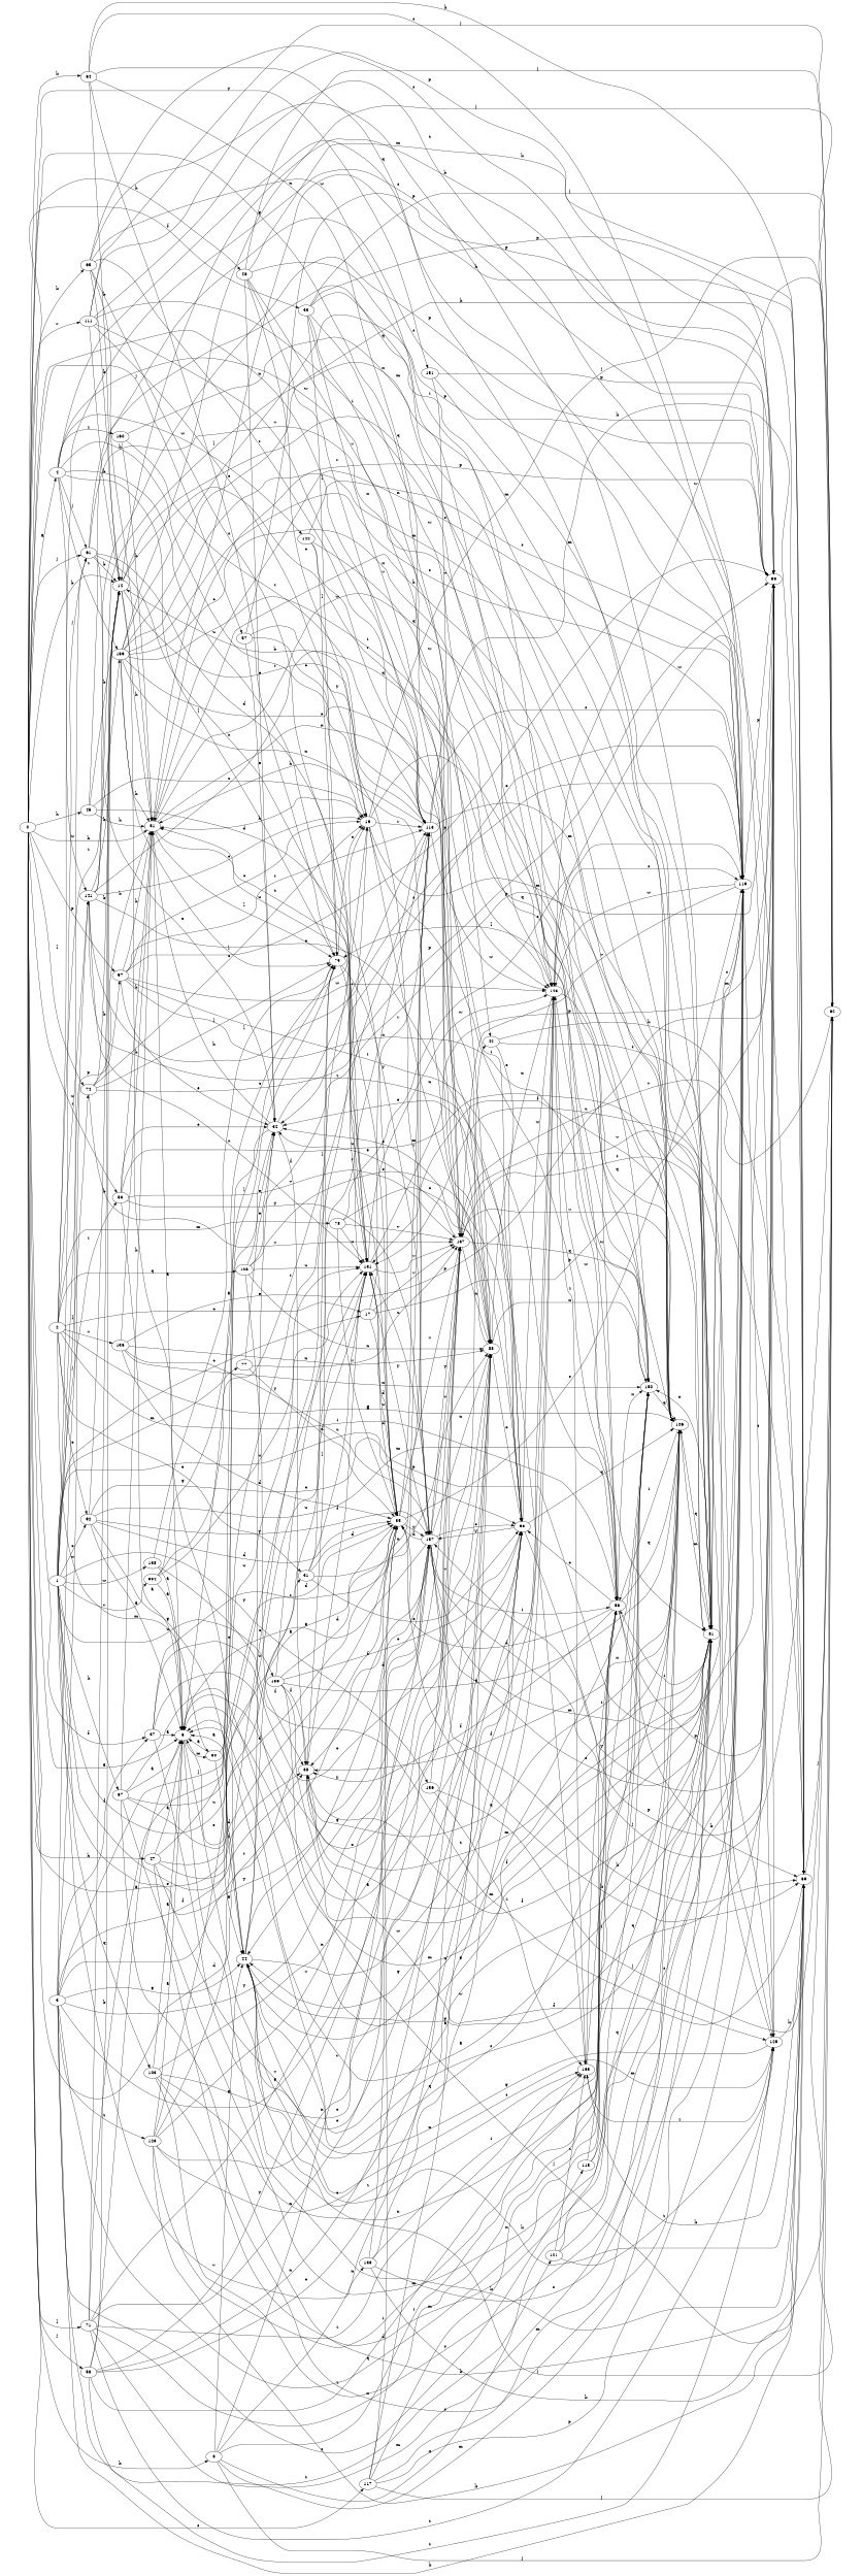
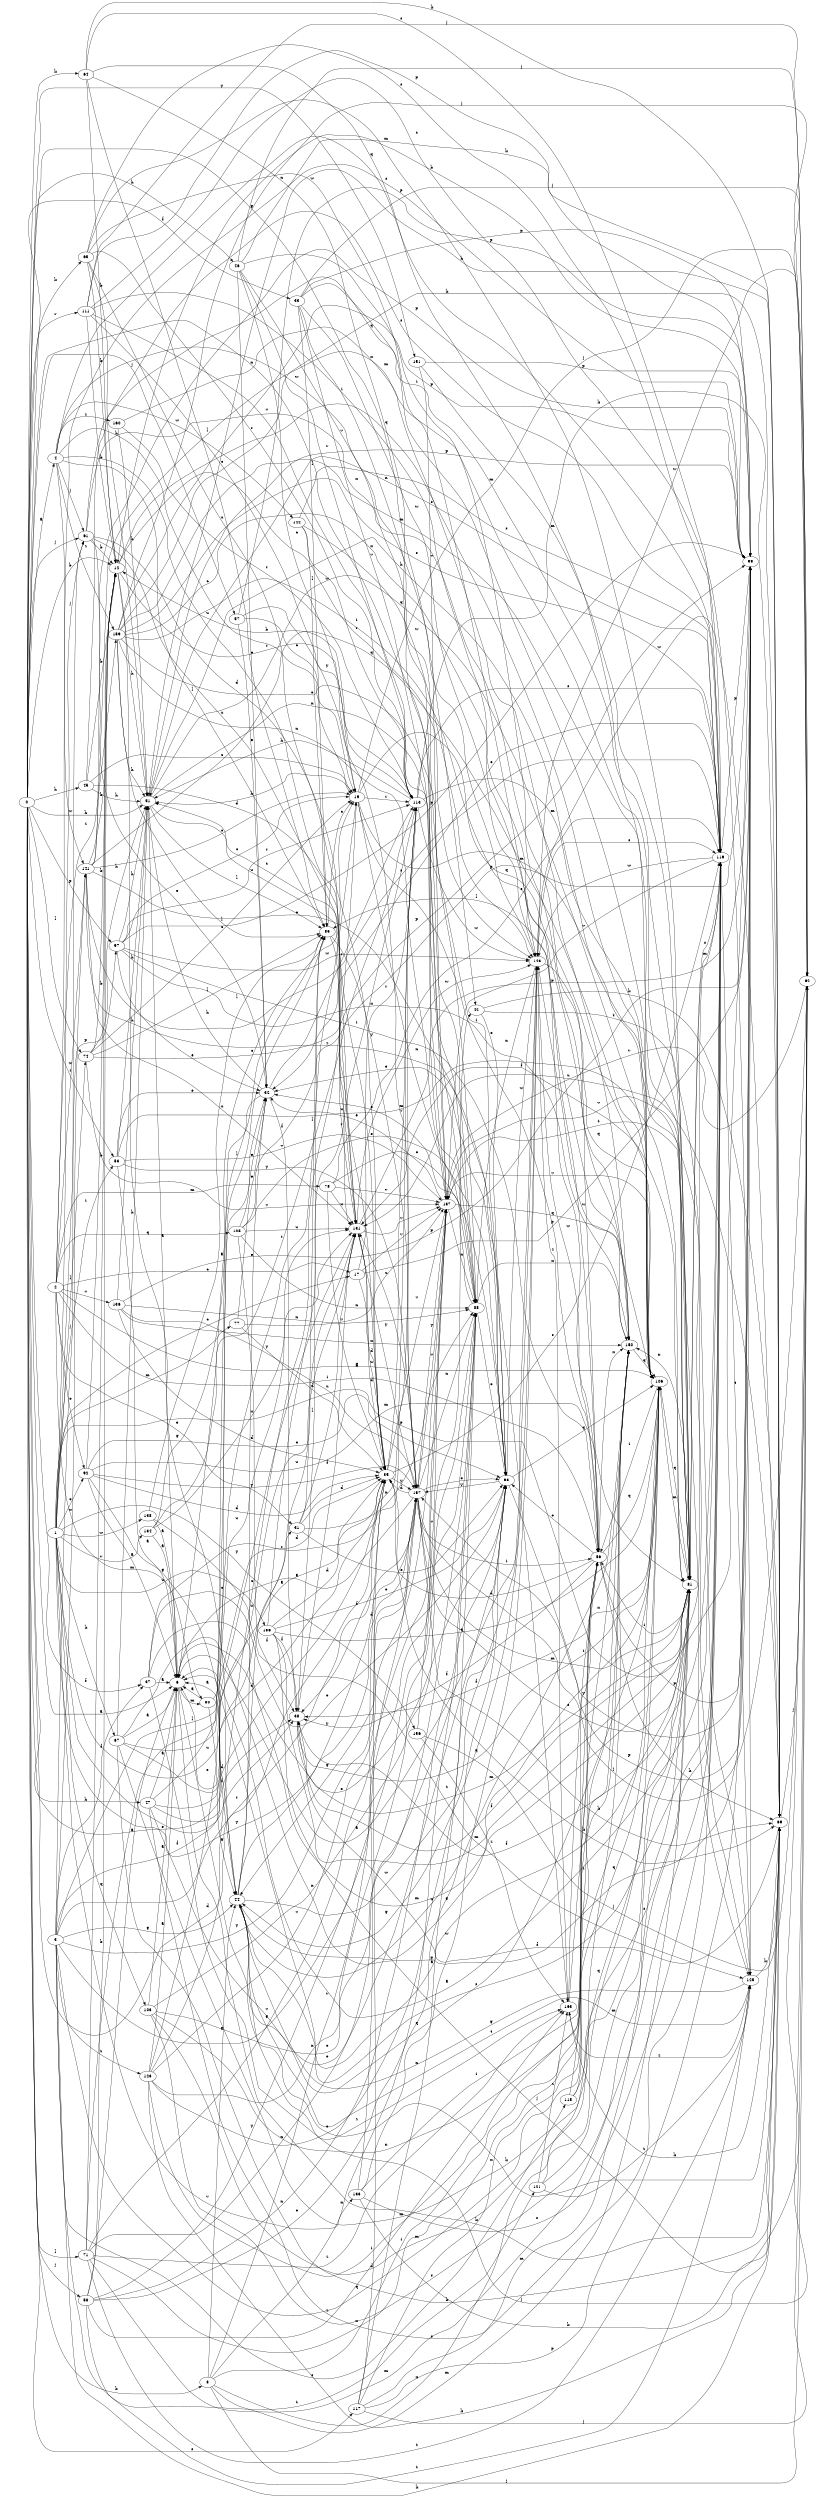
  strict digraph {
    rankdir=LR
    0
    4
    6
    8
    12
    n6 [label=35]
    31
    33
    37
    42
    45
    46
    47
    51
    53
    57
    58
    61
    64
    65
    71
    74
    88
    97
    111
    117
    151
    131
    141
    159
-   75
+   75 [label=85]
    19
    119
    142
    143
    160
    80
    106
    69
    93
    56
    44
    62
    81
    137
    150
    113
    157
    99
    163
    125
    32
    38
    1
    17
    67
    77
    92
    103
    n60 [label=186]
    133
-   134 [label=934]
+   134
    138
    156
    2
    78
    105
    136
    3
    118
    121
    123
    0 -> 4 [label=a]
    0 -> 6 [label=a]
    0 -> 8 [label=b]
    0 -> 12 [label=b]
    0 -> n6 [label=d]
    0 -> 31 [label=e]
    0 -> 33 [label=f]
    0 -> 37 [label=f]
    0 -> 42 [label=g]
    0 -> 45 [label=h]
    0 -> 46 [label=h]
    0 -> 47 [label=h]
    0 -> 51 [label=h]
    0 -> 53 [label=i]
    0 -> 57 [label=j]
    0 -> 58 [label=j]
    0 -> 61 [label=j]
    0 -> 64 [label=k]
    0 -> 65 [label=k]
    0 -> 71 [label=l]
    0 -> 74 [label=l]
    0 -> 88 [label=n]
    0 -> 97 [label=p]
    0 -> 111 [label=r]
    0 -> 117 [label=s]
    0 -> 151 [label=y]
    4 -> 61 [label=j]
    4 -> 131 [label=u]
    4 -> 141 [label=w]
    4 -> 159 [label=z]
    4 -> 75 [label=l]
    4 -> 19 [label=c]
    4 -> 119 [label=s]
    4 -> 142 [label=w]
    4 -> 143 [label=w]
    4 -> 160 [label=z]
    6 -> 80 [label=m]
    6 -> 106 [label=q]
    6 -> 69 [label=k]
    6 -> 93 [label=o]
    8 -> 88 [label=n]
    8 -> 56 [label=i]
    8 -> 44 [label=g]
    8 -> 62 [label=j]
    8 -> 81 [label=m]
    8 -> 137 [label=v]
    8 -> 150 [label=x]
    12 -> 51 [label=h]
    12 -> 143 [label=w]
    12 -> 106 [label=q]
    12 -> 44 [label=g]
    12 -> 113 [label=r]
    n6 -> 6 [label=a]
    n6 -> 51 [label=t]
    n6 -> 131 [label=u]
    n6 -> 119 [label=s]
    n6 -> 69 [label=k]
    n6 -> 137 [label=v]
    n6 -> 113 [label=r]
    n6 -> 157 [label=y]
    31 -> n6 [label=d]
    31 -> 88 [label=n]
    31 -> 131 [label=u]
    31 -> 75 [label=l]
    31 -> 93 [label=o]
    33 -> 88 [label=n]
    33 -> 75 [label=l]
    33 -> 143 [label=w]
    33 -> 62 [label=j]
    33 -> 81 [label=m]
    33 -> 137 [label=v]
    33 -> 99 [label=p]
    37 -> 6 [label=a]
    37 -> 93 [label=o]
    37 -> 81 [label=m]
    37 -> 113 [label=r]
    37 -> 163 [label=z]
    42 -> 69 [label=k]
    42 -> 93 [label=o]
    42 -> 125 [label=t]
    45 -> 12 [label=b]
    45 -> n6 [label=d]
    45 -> 51 [label=h]
    45 -> 19 [label=c]
    45 -> 119 [label=s]
    46 -> 19 [label=c]
    46 -> 69 [label=k]
    46 -> 56 [label=i]
    46 -> 62 [label=j]
    46 -> 137 [label=v]
    46 -> 113 [label=r]
    46 -> 32 [label=e]
    47 -> 6 [label=a]
    47 -> 131 [label=u]
    47 -> 75 [label=l]
    47 -> 119 [label=s]
    47 -> 93 [label=o]
    47 -> 38 [label=f]
    51 -> 6 [label=a]
    51 -> 88 [label=n]
    51 -> 131 [label=u]
    51 -> 75 [label=l]
    51 -> 119 [label=s]
    51 -> 106 [label=q]
    51 -> 99 [label=p]
    53 -> 6 [label=a]
    53 -> 51 [label=h]
    53 -> 81 [label=m]
    53 -> 137 [label=v]
    53 -> 157 [label=y]
    53 -> 32 [label=e]
    57 -> 19 [label=c]
    57 -> 157 [label=y]
    57 -> 99 [label=p]
    57 -> 32 [label=e]
    58 -> 6 [label=a]
    58 -> 12 [label=b]
    58 -> 88 [label=n]
    58 -> 93 [label=o]
    58 -> 157 [label=y]
    58 -> 163 [label=z]
    58 -> 125 [label=t]
    61 -> 12 [label=b]
    61 -> n6 [label=d]
    61 -> 131 [label=u]
    61 -> 106 [label=q]
    61 -> 150 [label=x]
    61 -> 32 [label=e]
    64 -> 12 [label=b]
    64 -> 88 [label=n]
    64 -> 75 [label=l]
    64 -> 119 [label=s]
    64 -> 106 [label=q]
    64 -> 69 [label=k]
    65 -> 12 [label=b]
    65 -> 51 [label=h]
    65 -> 131 [label=u]
    65 -> 119 [label=s]
    65 -> 143 [label=w]
    65 -> 81 [label=m]
    65 -> 113 [label=r]
    71 -> 12 [label=b]
    71 -> 88 [label=n]
    71 -> 19 [label=c]
    71 -> 81 [label=m]
    71 -> 137 [label=v]
    71 -> 150 [label=x]
    71 -> 163 [label=z]
    71 -> 125 [label=t]
    74 -> 12 [label=b]
    74 -> 51 [label=h]
    74 -> 75 [label=l]
    74 -> 19 [label=c]
    74 -> 137 [label=v]
    74 -> 99 [label=p]
    88 -> 93 [label=o]
    88 -> 150 [label=x]
    88 -> 32 [label=e]
    97 -> 51 [label=h]
    97 -> 19 [label=c]
    97 -> 143 [label=w]
    97 -> 56 [label=i]
    97 -> 150 [label=x]
    97 -> 113 [label=r]
    97 -> 99 [label=p]
    97 -> 32 [label=e]
    111 -> 12 [label=b]
    111 -> 19 [label=c]
    111 -> 56 [label=i]
    111 -> 62 [label=j]
    111 -> 137 [label=v]
    111 -> 99 [label=p]
    111 -> 125 [label=t]
    117 -> n6 [label=d]
    117 -> 88 [label=n]
    117 -> 62 [label=j]
    117 -> 81 [label=m]
    117 -> 150 [label=x]
    117 -> 99 [label=p]
    151 -> 81 [label=m]
    151 -> 137 [label=v]
    151 -> 99 [label=p]
    131 -> n6 [label=d]
    131 -> 143 [label=w]
    131 -> 137 [label=v]
    131 -> 157 [label=y]
    131 -> 99 [label=p]
    131 -> 38 [label=f]
    141 -> 12 [label=b]
    141 -> 131 [label=u]
    141 -> 19 [label=c]
    141 -> 119 [label=s]
    141 -> 106 [label=q]
    141 -> 93 [label=o]
    141 -> 81 [label=m]
    141 -> 99 [label=p]
    141 -> 163 [label=z]
    159 -> 51 [label=h]
    159 -> 88 [label=n]
    159 -> 75 [label=l]
    159 -> 119 [label=s]
    159 -> 69 [label=k]
    159 -> 93 [label=o]
    159 -> 56 [label=i]
    159 -> 62 [label=j]
    159 -> 81 [label=m]
    159 -> 150 [label=x]
    159 -> 99 [label=p]
    75 -> 131 [label=u]
    75 -> 19 [label=c]
    75 -> 157 [label=y]
    19 -> 51 [label=h]
    19 -> 88 [label=n]
    19 -> 106 [label=q]
    19 -> 56 [label=i]
    19 -> 62 [label=j]
    19 -> 81 [label=m]
    19 -> 113 [label=r]
    119 -> 6 [label=a]
    119 -> 143 [label=w]
    119 -> 81 [label=m]
    119 -> 137 [label=v]
    119 -> 99 [label=p]
    119 -> 125 [label=t]
    119 -> 32 [label=e]
    119 -> 38 [label=f]
    142 -> 75 [label=l]
    142 -> 119 [label=s]
    142 -> 143 [label=w]
    142 -> 113 [label=r]
    143 -> 6 [label=a]
    143 -> 88 [label=n]
    143 -> 119 [label=s]
    143 -> 106 [label=q]
    143 -> 44 [label=g]
    143 -> 163 [label=z]
    160 -> 51 [label=h]
    160 -> 150 [label=x]
    160 -> 113 [label=r]
    80 -> 6 [label=a]
    80 -> n6 [label=d]
    80 -> 44 [label=g]
    106 -> 51 [label=h]
    106 -> 56 [label=i]
    106 -> 44 [label=g]
    106 -> 81 [label=m]
    106 -> 137 [label=v]
    106 -> 38 [label=f]
    69 -> 51 [label=h]
    69 -> 131 [label=u]
    69 -> 143 [label=w]
    69 -> 62 [label=j]
    69 -> 38 [label=f]
    93 -> 143 [label=w]
    93 -> 106 [label=q]
    93 -> 157 [label=y]
    93 -> 99 [label=p]
    93 -> 32 [label=e]
    56 -> n6 [label=d]
    56 -> 143 [label=w]
    56 -> 106 [label=q]
    56 -> 69 [label=k]
    56 -> 93 [label=o]
    56 -> 150 [label=x]
    56 -> 99 [label=p]
    56 -> 38 [label=f]
    44 -> 6 [label=a]
    44 -> 131 [label=u]
    44 -> 119 [label=s]
    44 -> 143 [label=w]
    44 -> 69 [label=k]
    44 -> 62 [label=j]
    44 -> 150 [label=x]
    44 -> 157 [label=y]
    44 -> 125 [label=t]
    44 -> 32 [label=e]
    62 -> 143 [label=w]
    62 -> 137 [label=v]
    81 -> 6 [label=a]
    81 -> 131 [label=f]
    81 -> 119 [label=s]
    81 -> 106 [label=q]
    81 -> 56 [label=i]
    81 -> 150 [label=x]
    81 -> 38 [label=f]
    137 -> 88 [label=n]
    137 -> 106 [label=q]
    137 -> 157 [label=y]
    137 -> 125 [label=t]
    137 -> 32 [label=e]
    150 -> 75 [label=l]
    150 -> 143 [label=w]
    150 -> 106 [label=q]
    113 -> 12 [label=b]
    113 -> 51 [label=h]
    113 -> 119 [label=s]
    113 -> 143 [label=w]
    113 -> 69 [label=k]
    113 -> 81 [label=m]
    157 -> 6 [label=a]
    157 -> n6 [label=d]
    157 -> 88 [label=n]
    157 -> 131 [label=u]
    157 -> 119 [label=s]
    157 -> 69 [label=k]
    157 -> 93 [label=o]
    157 -> 56 [label=i]
    157 -> 44 [label=g]
    157 -> 62 [label=j]
    157 -> 81 [label=m]
    157 -> 137 [label=v]
    157 -> 38 [label=f]
    99 -> 12 [label=b]
    99 -> 157 [label=y]
    163 -> 69 [label=k]
    163 -> 56 [label=i]
    163 -> 150 [label=x]
    125 -> 69 [label=k]
    125 -> 44 [label=g]
    125 -> 137 [label=v]
    125 -> 163 [label=z]
    32 -> 6 [label=a]
    32 -> 51 [label=h]
    32 -> 113 [label=r]
    32 -> 38 [label=f]
    38 -> 75 [label=l]
    38 -> 106 [label=q]
    38 -> 81 [label=m]
    1 -> n6 [label=d]
    1 -> 53 [label=i]
    1 -> 61 [label=j]
    1 -> 74 [label=l]
    1 -> 97 [label=p]
    1 -> 131 [label=u]
    1 -> 157 [label=y]
    1 -> 99 [label=p]
    1 -> 17 [label=c]
    1 -> 67 [label=k]
    1 -> 77 [label=m]
    1 -> 92 [label=o]
    1 -> 103 [label=q]
    1 -> n60 [label=u]
    1 -> 133 [label=v]
    1 -> 134 [label=v]
    1 -> 138 [label=w]
    1 -> 156 [label=y]
    17 -> n6 [label=d]
    17 -> 137 [label=v]
    17 -> 113 [label=r]
    17 -> 99 [label=p]
    67 -> 6 [label=a]
    67 -> n6 [label=d]
    67 -> 51 [label=h]
    67 -> 131 [label=u]
    67 -> 69 [label=k]
    67 -> 81 [label=m]
    67 -> 99 [label=p]
    77 -> n6 [label=d]
    77 -> 137 [label=v]
    77 -> 32 [label=e]
    92 -> 6 [label=a]
    92 -> 12 [label=b]
    92 -> n6 [label=d]
    92 -> 93 [label=o]
    92 -> 44 [label=g]
    92 -> 81 [label=m]
    92 -> 157 [label=y]
    103 -> 6 [label=a]
    103 -> 88 [label=n]
    103 -> 119 [label=s]
    103 -> 93 [label=o]
    103 -> 81 [label=m]
    103 -> 150 [label=x]
    n60 -> n6 [label=d]
    n60 -> 106 [label=q]
    n60 -> 93 [label=o]
    n60 -> 62 [label=j]
    n60 -> 81 [label=m]
    n60 -> 113 [label=r]
    n60 -> 38 [label=f]
    133 -> n6 [label=d]
    133 -> 119 [label=s]
    133 -> 143 [label=w]
    133 -> 69 [label=k]
    133 -> 56 [label=i]
    134 -> 6 [label=a]
    134 -> 131 [label=u]
    134 -> 19 [label=c]
    134 -> 113 [label=r]
    138 -> 6 [label=a]
    138 -> 75 [label=l]
    138 -> 125 [label=t]
    156 -> 62 [label=j]
    156 -> 137 [label=v]
    156 -> 163 [label=z]
    2 -> 31 [label=e]
    2 -> 141 [label=w]
    2 -> 159 [label=z]
    2 -> 80 [label=m]
    2 -> 106 [label=q]
    2 -> 56 [label=i]
    2 -> 99 [label=p]
    2 -> 17 [label=c]
    2 -> 92 [label=o]
    2 -> 78 [label=m]
    2 -> 105 [label=q]
    2 -> 136 [label=v]
    78 -> n6 [label=d]
    78 -> 131 [label=u]
    78 -> 119 [label=s]
    78 -> 93 [label=o]
    78 -> 137 [label=v]
    105 -> 88 [label=n]
    105 -> 131 [label=u]
    105 -> 93 [label=o]
    105 -> 99 [label=p]
    105 -> 32 [label=e]
    105 -> 38 [label=f]
    136 -> n6 [label=d]
    136 -> 51 [label=h]
    136 -> 88 [label=n]
    136 -> 150 [label=x]
    136 -> 157 [label=y]
    136 -> 99 [label=p]
    3 -> 37 [label=f]
    3 -> 42 [label=g]
    3 -> 61 [label=j]
    3 -> 141 [label=w]
    3 -> 75 [label=l]
    3 -> 106 [label=q]
    3 -> 69 [label=k]
    3 -> 44 [label=g]
    3 -> 113 [label=r]
    3 -> 157 [label=y]
    3 -> 38 [label=f]
    3 -> 118 [label=s]
    3 -> 121 [label=t]
    3 -> 123 [label=t]
    118 -> 119 [label=s]
    118 -> 106 [label=q]
    118 -> 56 [label=i]
    121 -> 106 [label=q]
    121 -> 81 [label=m]
    121 -> 163 [label=z]
    121 -> 125 [label=t]
    123 -> 6 [label=a]
    123 -> 88 [label=n]
    123 -> 19 [label=c]
    123 -> 69 [label=k]
    123 -> 93 [label=o]
    123 -> 56 [label=i]
    123 -> 137 [label=v]
    123 -> 32 [label=e]
  }
